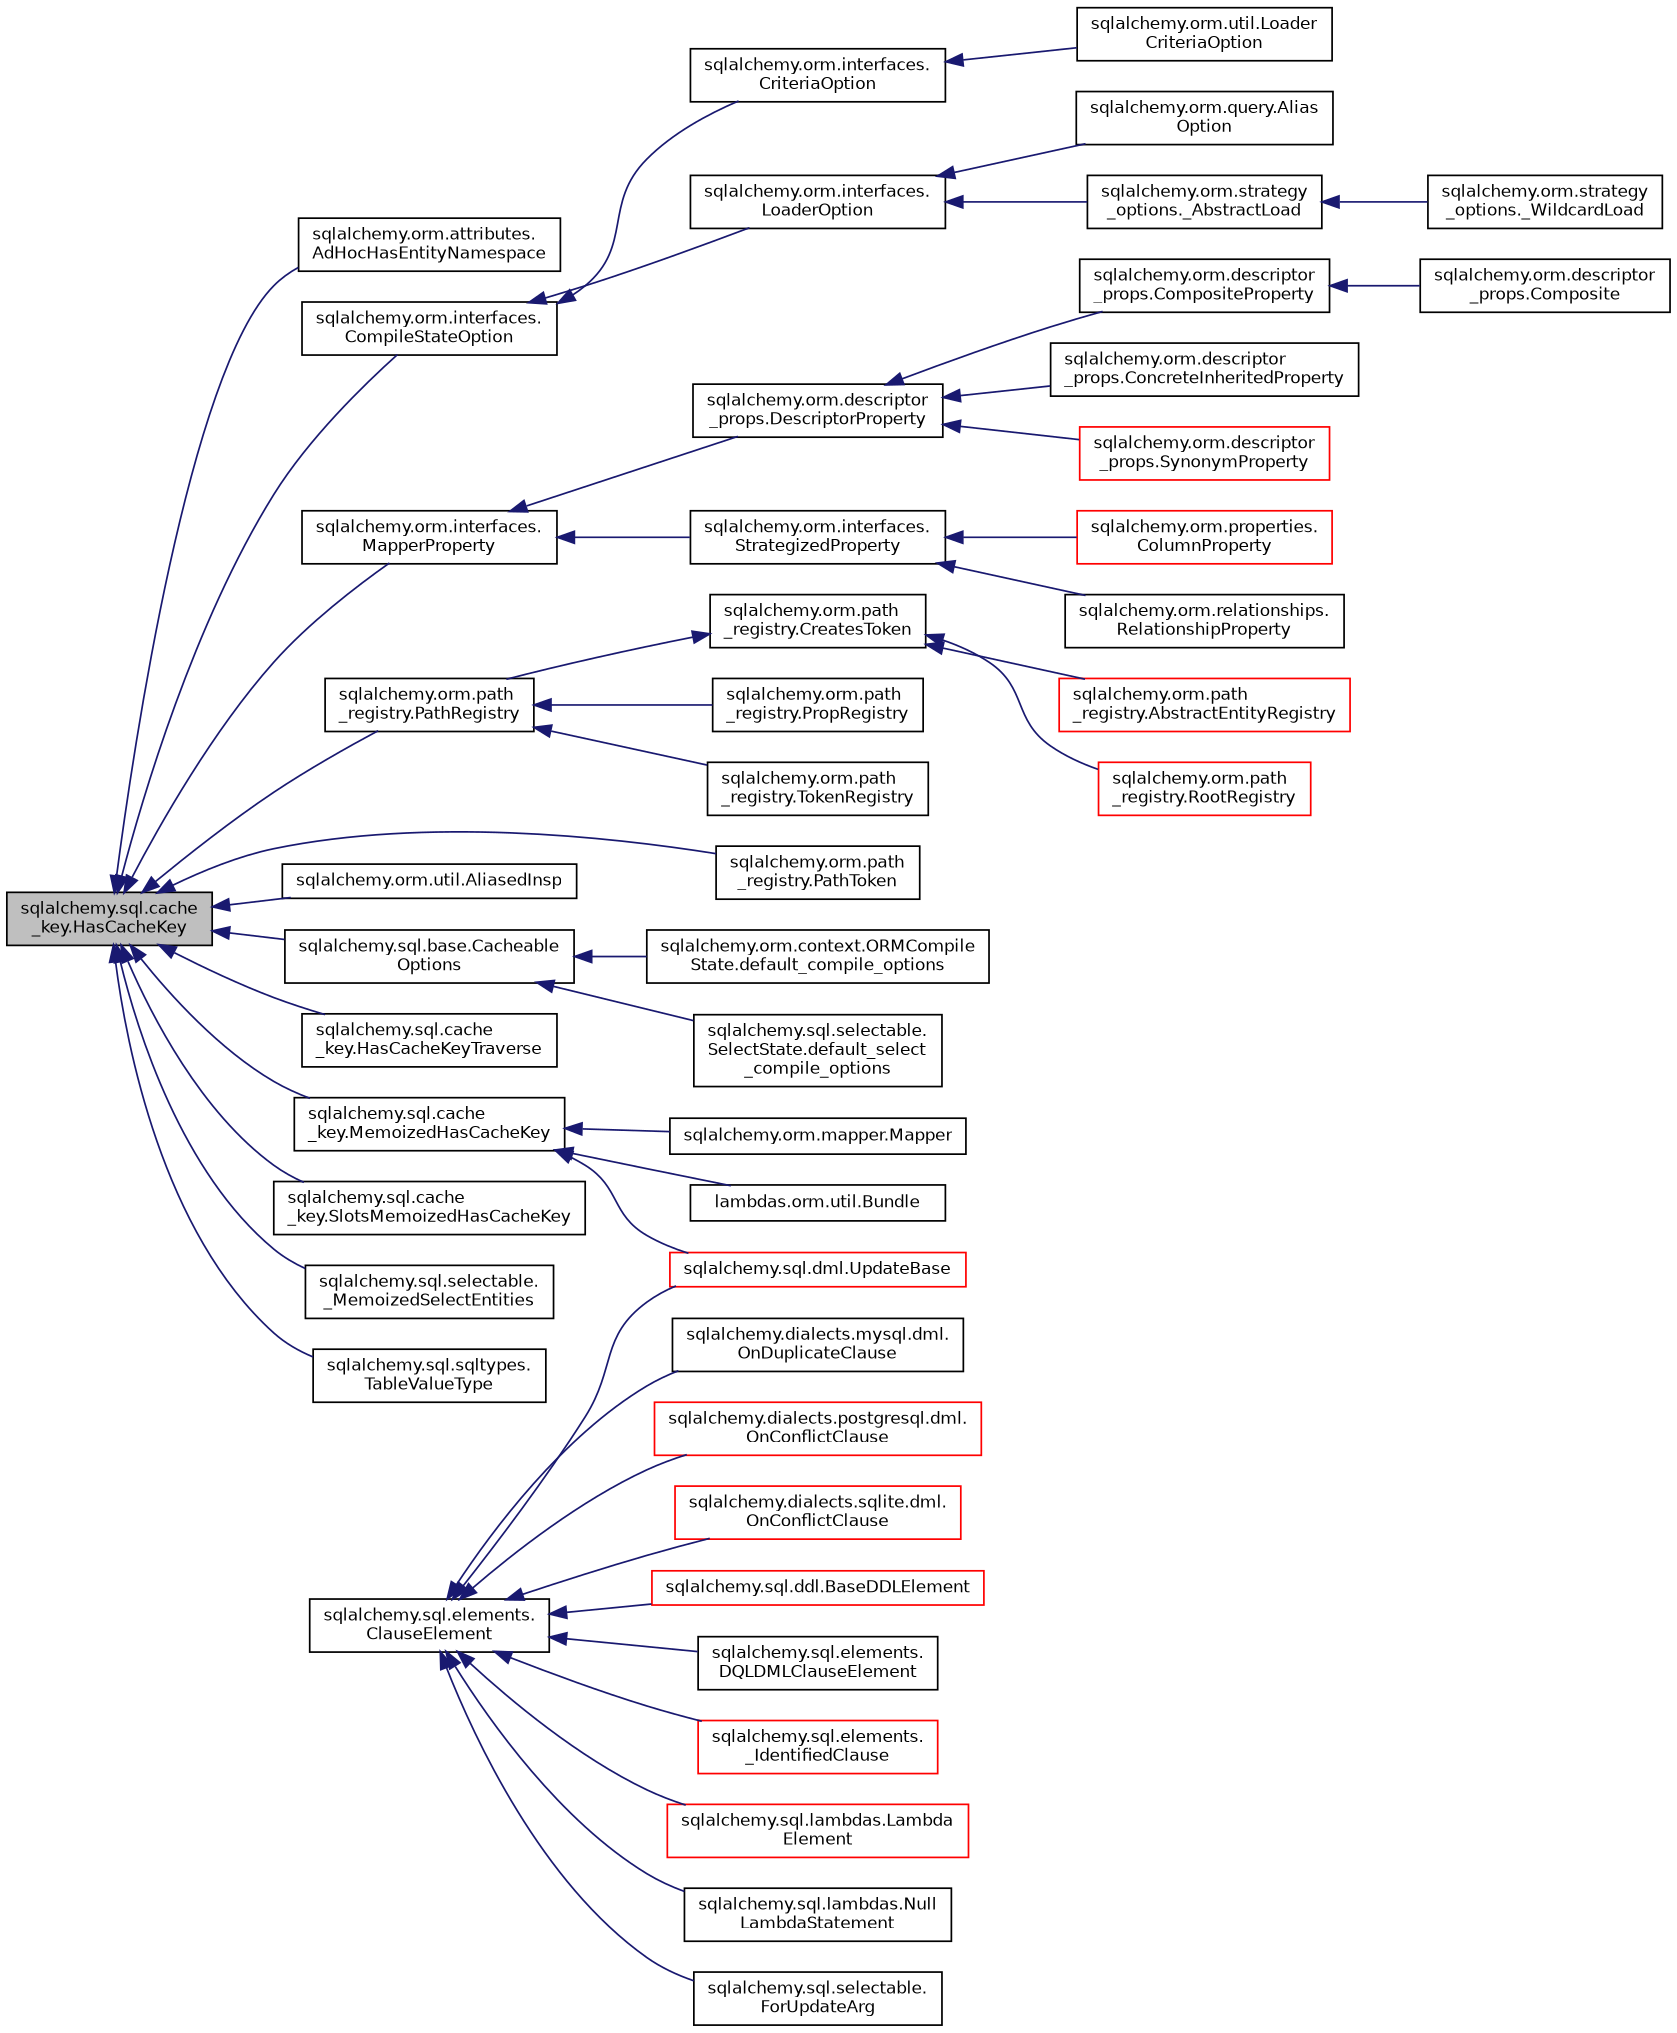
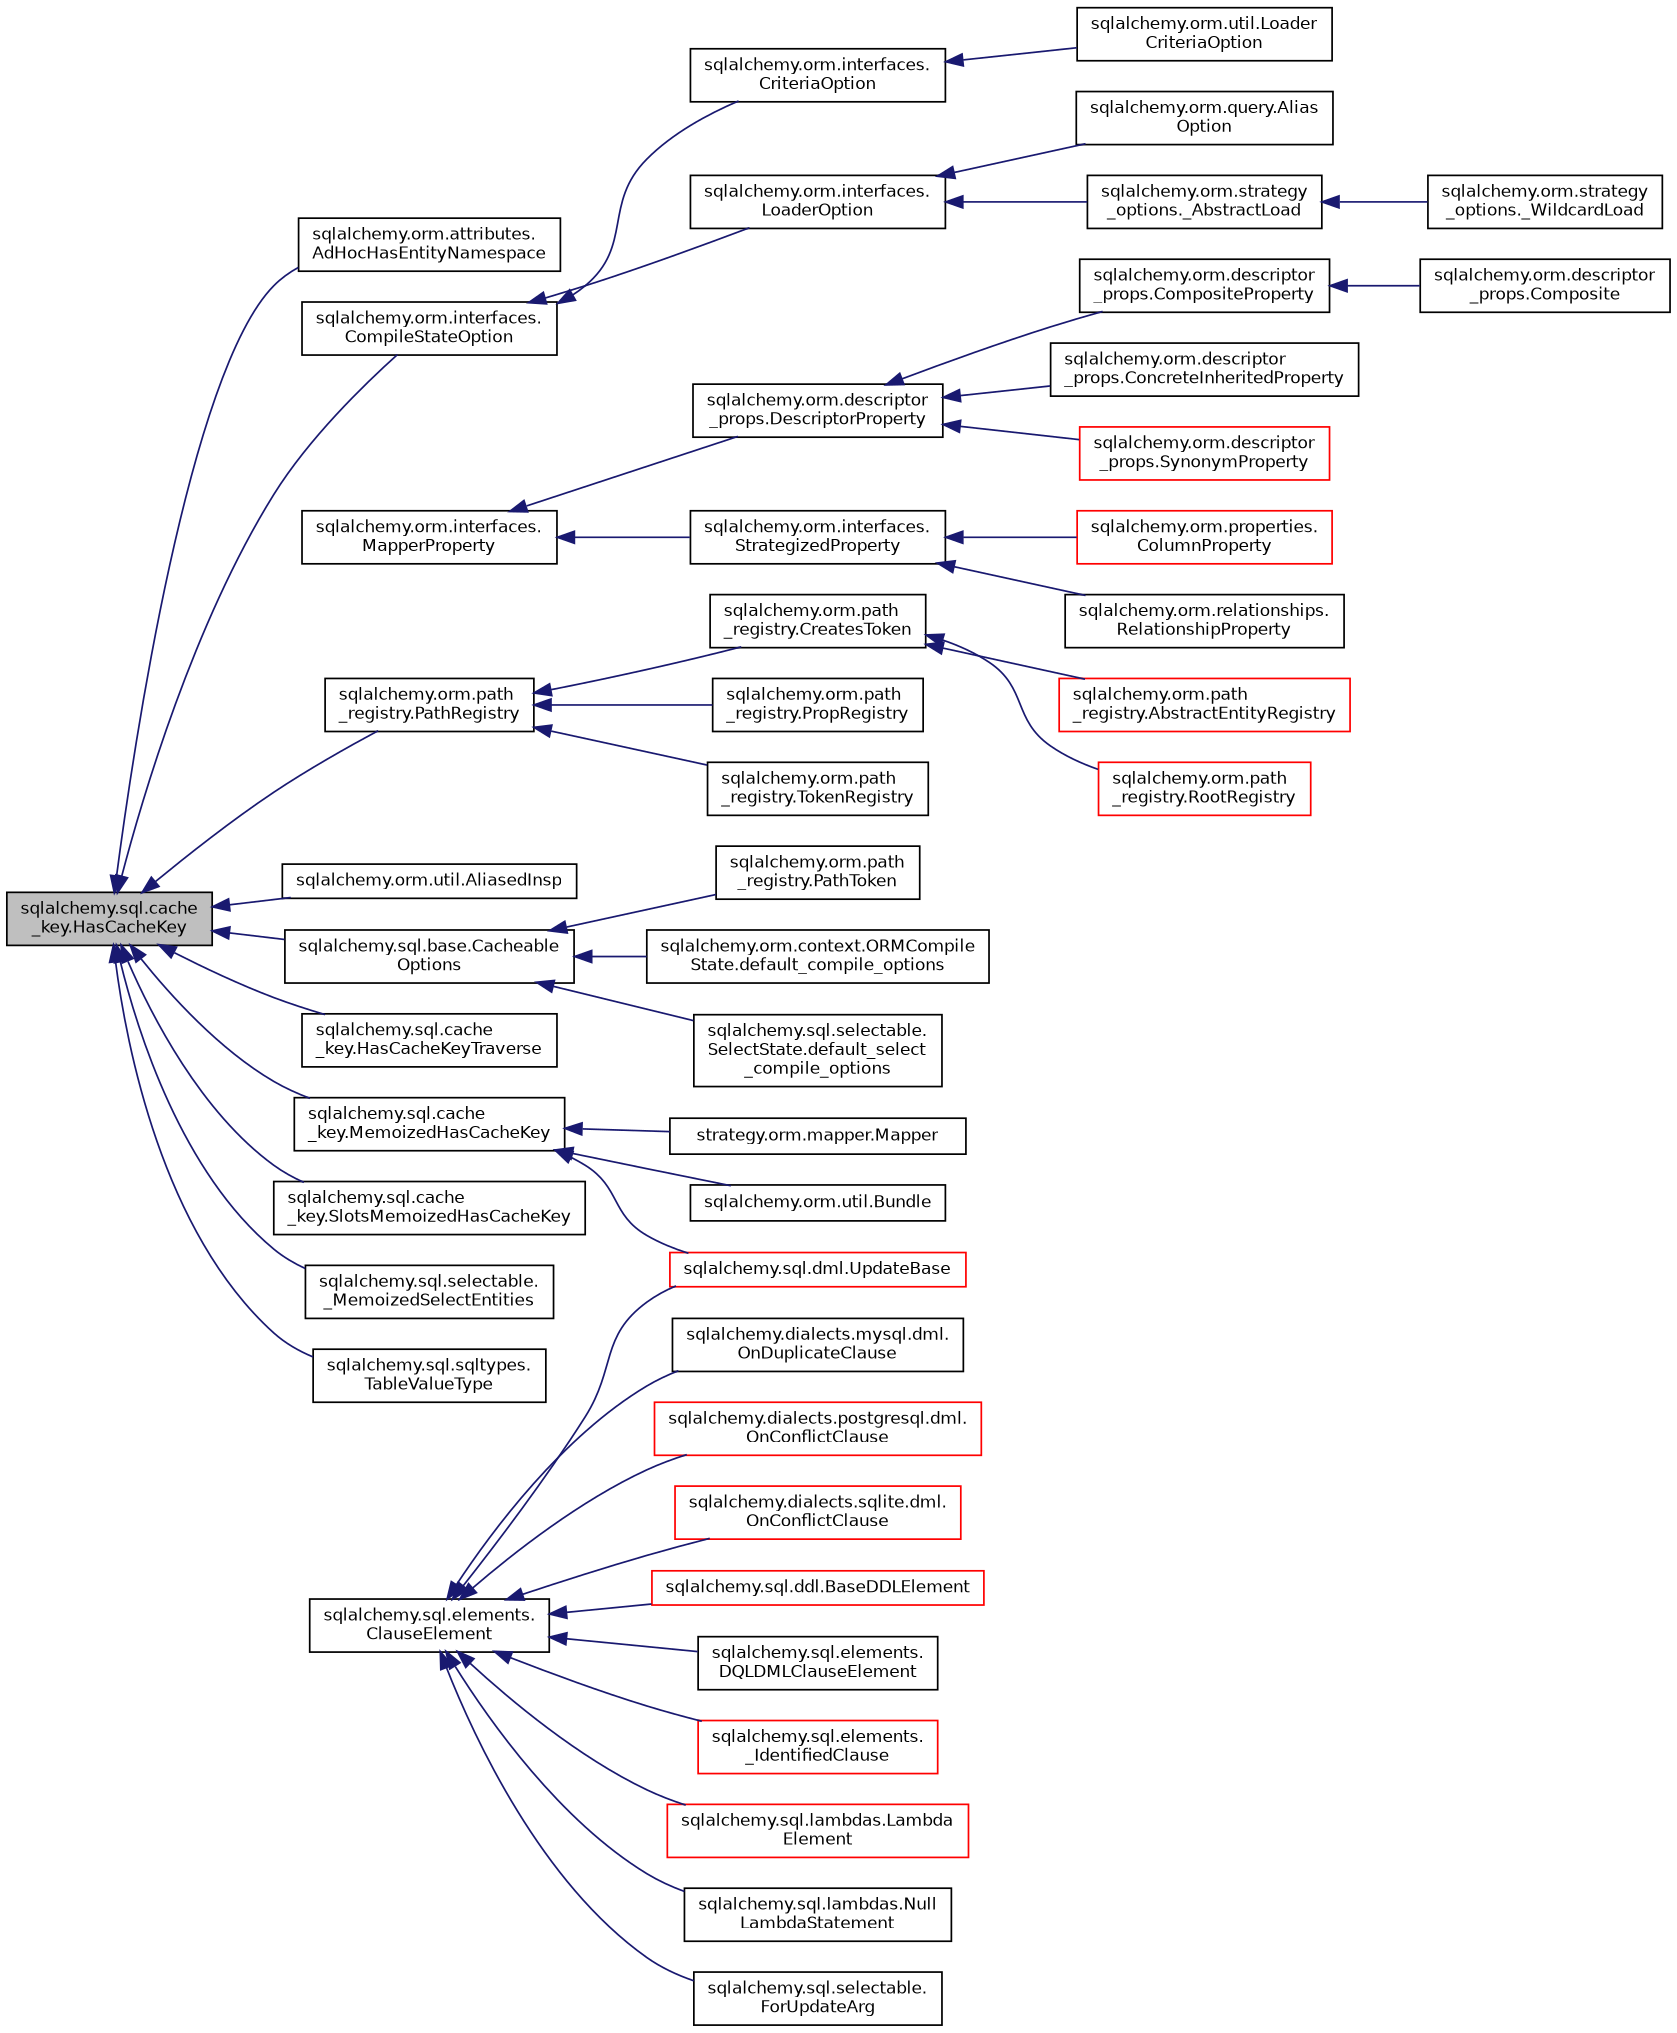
  digraph {
    fontname="DejaVu Sans"
    rankdir=LR
    node [color=black fillcolor=white fontname="DejaVu Sans" fontsize=10 shape=record style=filled]
    edge [color=midnightblue dir=back fontname="DejaVu Sans" fontsize=10 labelfontname=Helvetica labelfontsize=10 style=solid]
    n1 [fillcolor=grey75 fontcolor=black height=0.2 label="sqlalchemy.sql.cache\l_key.HasCacheKey" width=0.4]
    n2 [height=0.2 label="sqlalchemy.orm.attributes.\lAdHocHasEntityNamespace" width=0.4]
    n3 [height=0.2 label="sqlalchemy.orm.interfaces.\lCompileStateOption" width=0.4]
    n4 [height=0.2 label="sqlalchemy.orm.interfaces.\lMapperProperty" width=0.4]
    n5 [height=0.2 label="sqlalchemy.orm.path\l_registry.PathRegistry" width=0.4]
    n6 [height=0.2 label="sqlalchemy.orm.path\l_registry.PathToken" width=0.4]
    n7 [height=0.2 label="sqlalchemy.orm.util.AliasedInsp" width=0.4]
    n8 [height=0.2 label="sqlalchemy.sql.base.Cacheable\lOptions" width=0.4]
    n9 [height=0.2 label="sqlalchemy.sql.cache\l_key.HasCacheKeyTraverse" width=0.4]
    n10 [height=0.2 label="sqlalchemy.sql.cache\l_key.MemoizedHasCacheKey" width=0.4]
    n11 [height=0.2 label="sqlalchemy.sql.cache\l_key.SlotsMemoizedHasCacheKey" width=0.4]
    n12 [height=0.2 label="sqlalchemy.sql.selectable.\l_MemoizedSelectEntities" width=0.4]
    n13 [height=0.2 label="sqlalchemy.sql.sqltypes.\lTableValueType" width=0.4]
    n14 [height=0.2 label="sqlalchemy.orm.interfaces.\lCriteriaOption" width=0.4]
    n15 [height=0.2 label="sqlalchemy.orm.interfaces.\lLoaderOption" width=0.4]
    n16 [height=0.2 label="sqlalchemy.orm.descriptor\l_props.DescriptorProperty" width=0.4]
    n17 [height=0.2 label="sqlalchemy.orm.interfaces.\lStrategizedProperty" width=0.4]
    n18 [height=0.2 label="sqlalchemy.orm.path\l_registry.CreatesToken" width=0.4]
    n19 [height=0.2 label="sqlalchemy.orm.path\l_registry.PropRegistry" width=0.4]
    n20 [height=0.2 label="sqlalchemy.orm.path\l_registry.TokenRegistry" width=0.4]
    n21 [height=0.2 label="sqlalchemy.orm.context.ORMCompile\lState.default_compile_options" width=0.4]
    n22 [height=0.2 label="sqlalchemy.sql.selectable.\lSelectState.default_select\l_compile_options" width=0.4]
-   n23 [height=0.2 label="sqlalchemy.orm.mapper.Mapper" width=0.4]
-   n24 [height=0.2 label="lambdas.orm.util.Bundle" width=0.4]
+   n23 [height=0.2 label="strategy.orm.mapper.Mapper" width=0.4]
+   n24 [height=0.2 label="sqlalchemy.orm.util.Bundle" width=0.4]
    n25 [color=red height=0.2 label="sqlalchemy.sql.dml.UpdateBase" width=0.4]
    n26 [height=0.2 label="sqlalchemy.orm.util.Loader\lCriteriaOption" width=0.4]
    n27 [height=0.2 label="sqlalchemy.orm.query.Alias\lOption" width=0.4]
    n28 [height=0.2 label="sqlalchemy.orm.strategy\l_options._AbstractLoad" width=0.4]
    n29 [height=0.2 label="sqlalchemy.orm.strategy\l_options._WildcardLoad" width=0.4]
    n30 [height=0.2 label="sqlalchemy.orm.descriptor\l_props.CompositeProperty" width=0.4]
    n31 [height=0.2 label="sqlalchemy.orm.descriptor\l_props.ConcreteInheritedProperty" width=0.4]
    n32 [color=red height=0.2 label="sqlalchemy.orm.descriptor\l_props.SynonymProperty" width=0.4]
    n33 [color=red height=0.2 label="sqlalchemy.orm.properties.\lColumnProperty" width=0.4]
    n34 [height=0.2 label="sqlalchemy.orm.relationships.\lRelationshipProperty" width=0.4]
    n35 [height=0.2 label="sqlalchemy.orm.descriptor\l_props.Composite" width=0.4]
    n36 [color=red height=0.2 label="sqlalchemy.orm.path\l_registry.AbstractEntityRegistry" width=0.4]
    n37 [color=red height=0.2 label="sqlalchemy.orm.path\l_registry.RootRegistry" width=0.4]
    n38 [height=0.2 label="sqlalchemy.sql.elements.\lClauseElement" width=0.4]
    n39 [height=0.2 label="sqlalchemy.dialects.mysql.dml.\lOnDuplicateClause" width=0.4]
    n40 [color=red height=0.2 label="sqlalchemy.dialects.postgresql.dml.\lOnConflictClause" width=0.4]
    n41 [color=red height=0.2 label="sqlalchemy.dialects.sqlite.dml.\lOnConflictClause" width=0.4]
    n42 [color=red height=0.2 label="sqlalchemy.sql.ddl.BaseDDLElement" width=0.4]
    n43 [height=0.2 label="sqlalchemy.sql.elements.\lDQLDMLClauseElement" width=0.4]
    n44 [color=red height=0.2 label="sqlalchemy.sql.elements.\l_IdentifiedClause" width=0.4]
    n45 [color=red height=0.2 label="sqlalchemy.sql.lambdas.Lambda\lElement" width=0.4]
    n46 [height=0.2 label="sqlalchemy.sql.lambdas.Null\lLambdaStatement" width=0.4]
    n47 [height=0.2 label="sqlalchemy.sql.selectable.\lForUpdateArg" width=0.4]
    n1 -> n2
    n1 -> n3
-   n1 -> n4
    n1 -> n5
-   n1 -> n6
+   n8 -> n6
    n1 -> n7
    n1 -> n8
    n1 -> n9
    n1 -> n10
    n1 -> n11
    n1 -> n12
    n1 -> n13
    n3 -> n14
    n3 -> n15
    n4 -> n16
    n4 -> n17
-   n18 -> n5
+   n5 -> n18
    n5 -> n19
    n5 -> n20
    n8 -> n21
    n8 -> n22
    n10 -> n23
    n10 -> n24
    n10 -> n25
    n14 -> n26
    n15 -> n27
    n15 -> n28
    n16 -> n30
    n16 -> n31
    n16 -> n32
    n17 -> n33
    n17 -> n34
    n18 -> n36
    n18 -> n37
    n28 -> n29
    n30 -> n35
    n38 -> n25
    n38 -> n39
    n38 -> n40
    n38 -> n41
    n38 -> n42
    n38 -> n43
    n38 -> n44
    n38 -> n45
    n38 -> n46
    n38 -> n47
  }
